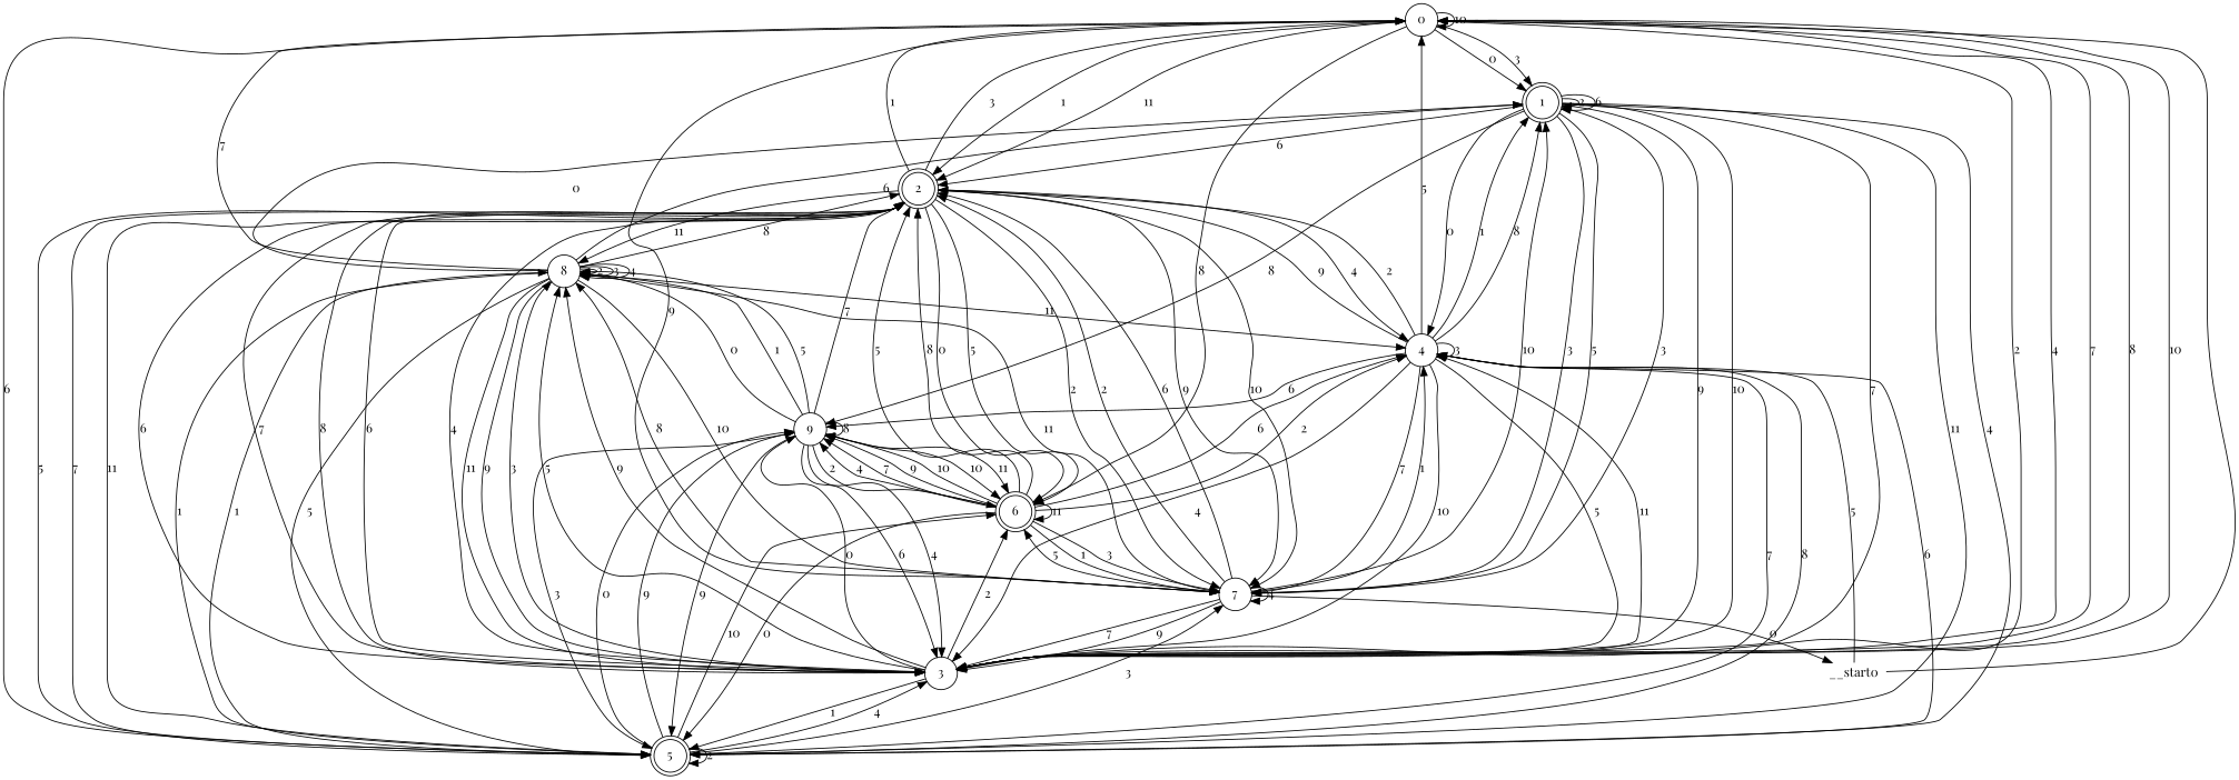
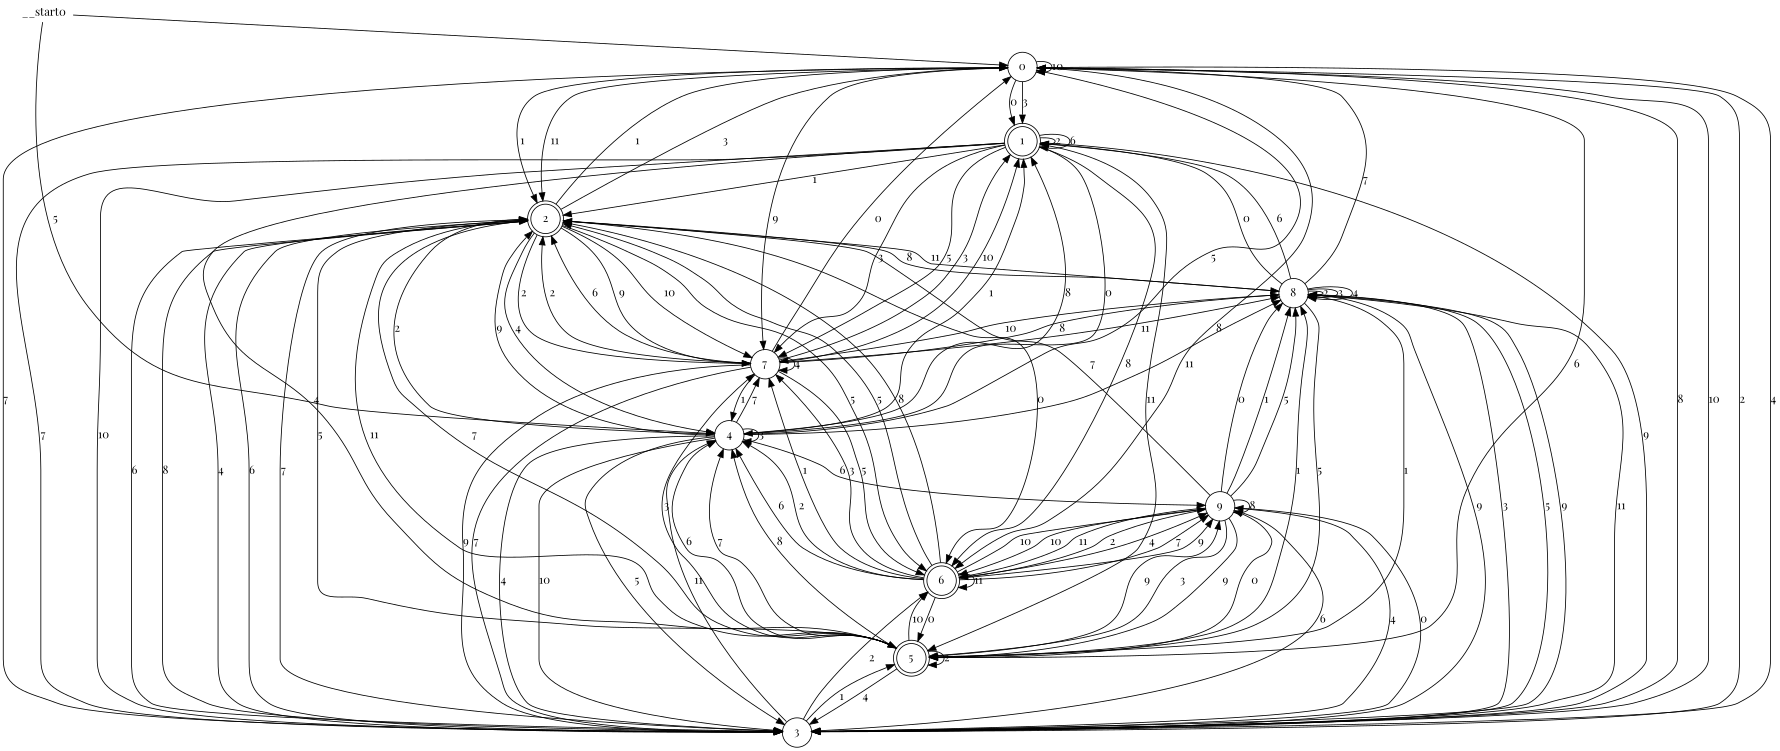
  digraph {
    fontname="Playfair Display"
    node [fontname="Playfair Display" shape=circle]
    edge [fontname="Playfair Display"]
    n1 [label=0]
    n2 [label=1 shape=doublecircle]
    n3 [label=2 shape=doublecircle]
    n4 [label=3]
    n5 [label=5 shape=doublecircle]
    n6 [label=6 shape=doublecircle]
    n7 [label=7]
    n8 [label=4]
    n9 [label=8]
    n10 [label=9]
    __start0 [height=0 shape=none width=0]
    n1 -> n1 [label=10]
    n1 -> n2 [label=0]
    n1 -> n2 [label=3]
    n1 -> n3 [label=1]
    n1 -> n3 [label=11]
    n1 -> n4 [label=2]
    n1 -> n4 [label=4]
    n1 -> n4 [label=7]
    n1 -> n5 [label=6]
    n1 -> n6 [label=8]
    n1 -> n7 [label=9]
    n2 -> n2 [label=2]
    n2 -> n2 [label=6]
-   n2 -> n3 [label=6]
+   n2 -> n3 [label=1]
    n2 -> n4 [label=7]
    n2 -> n4 [label=9]
    n2 -> n4 [label=10]
    n2 -> n5 [label=4]
    n2 -> n5 [label=11]
-   n2 -> n10 [label=8]
+   n2 -> n6 [label=8]
    n2 -> n7 [label=3]
    n2 -> n7 [label=5]
    n2 -> n8 [label=0]
    n3 -> n1 [label=1]
    n3 -> n1 [label=3]
    n3 -> n4 [label=6]
    n3 -> n4 [label=8]
    n3 -> n5 [label=7]
    n3 -> n6 [label=0]
    n3 -> n6 [label=5]
    n3 -> n7 [label=2]
    n3 -> n7 [label=9]
    n3 -> n7 [label=10]
    n3 -> n8 [label=4]
    n3 -> n9 [label=11]
    n4 -> n1 [label=8]
    n4 -> n1 [label=10]
    n4 -> n3 [label=4]
    n4 -> n3 [label=6]
    n4 -> n3 [label=7]
    n4 -> n5 [label=1]
    n4 -> n6 [label=2]
    n4 -> n8 [label=11]
    n4 -> n9 [label=3]
    n4 -> n9 [label=5]
    n4 -> n9 [label=9]
    n4 -> n10 [label=0]
    n5 -> n3 [label=5]
    n5 -> n3 [label=11]
    n5 -> n4 [label=4]
    n5 -> n5 [label=2]
    n5 -> n6 [label=10]
    n5 -> n7 [label=3]
    n5 -> n8 [label=6]
    n5 -> n8 [label=7]
    n5 -> n8 [label=8]
    n5 -> n9 [label=1]
    n5 -> n10 [label=0]
    n5 -> n10 [label=9]
    n6 -> n3 [label=5]
    n6 -> n3 [label=8]
    n6 -> n5 [label=0]
    n6 -> n6 [label=11]
    n6 -> n7 [label=1]
    n6 -> n7 [label=3]
    n6 -> n8 [label=2]
    n6 -> n8 [label=6]
    n6 -> n10 [label=4]
    n6 -> n10 [label=7]
    n6 -> n10 [label=9]
    n6 -> n10 [label=10]
-   n7 -> __start0 [label=0]
+   n7 -> n1 [label=0]
    n7 -> n2 [label=3]
    n7 -> n2 [label=10]
    n7 -> n3 [label=2]
    n7 -> n3 [label=6]
    n7 -> n4 [label=7]
    n7 -> n4 [label=9]
    n7 -> n6 [label=5]
    n7 -> n7 [label=4]
    n7 -> n8 [label=1]
    n7 -> n9 [label=8]
    n7 -> n9 [label=11]
    n8 -> n1 [label=5]
    n8 -> n2 [label=1]
    n8 -> n2 [label=8]
    n8 -> n3 [label=2]
    n8 -> n3 [label=9]
    n8 -> n4 [label=4]
    n8 -> n4 [label=5]
    n8 -> n4 [label=10]
    n8 -> n7 [label=7]
    n8 -> n8 [label=3]
-   n9 -> n8 [label=11]
+   n8 -> n9 [label=11]
    n8 -> n10 [label=6]
    n9 -> n1 [label=7]
    n9 -> n2 [label=0]
    n9 -> n2 [label=6]
    n9 -> n3 [label=8]
    n9 -> n4 [label=9]
    n9 -> n4 [label=11]
    n9 -> n5 [label=1]
    n9 -> n5 [label=5]
    n9 -> n7 [label=10]
    n9 -> n9 [label=2]
    n9 -> n9 [label=3]
    n9 -> n9 [label=4]
    n10 -> n3 [label=7]
    n10 -> n4 [label=4]
    n10 -> n4 [label=6]
    n10 -> n5 [label=3]
    n10 -> n5 [label=9]
    n10 -> n6 [label=2]
    n10 -> n6 [label=10]
    n10 -> n6 [label=11]
    n10 -> n9 [label=0]
    n10 -> n9 [label=1]
    n10 -> n9 [label=5]
    n10 -> n10 [label=8]
    __start0 -> n1
    __start0 -> n8 [label=5]
  }
